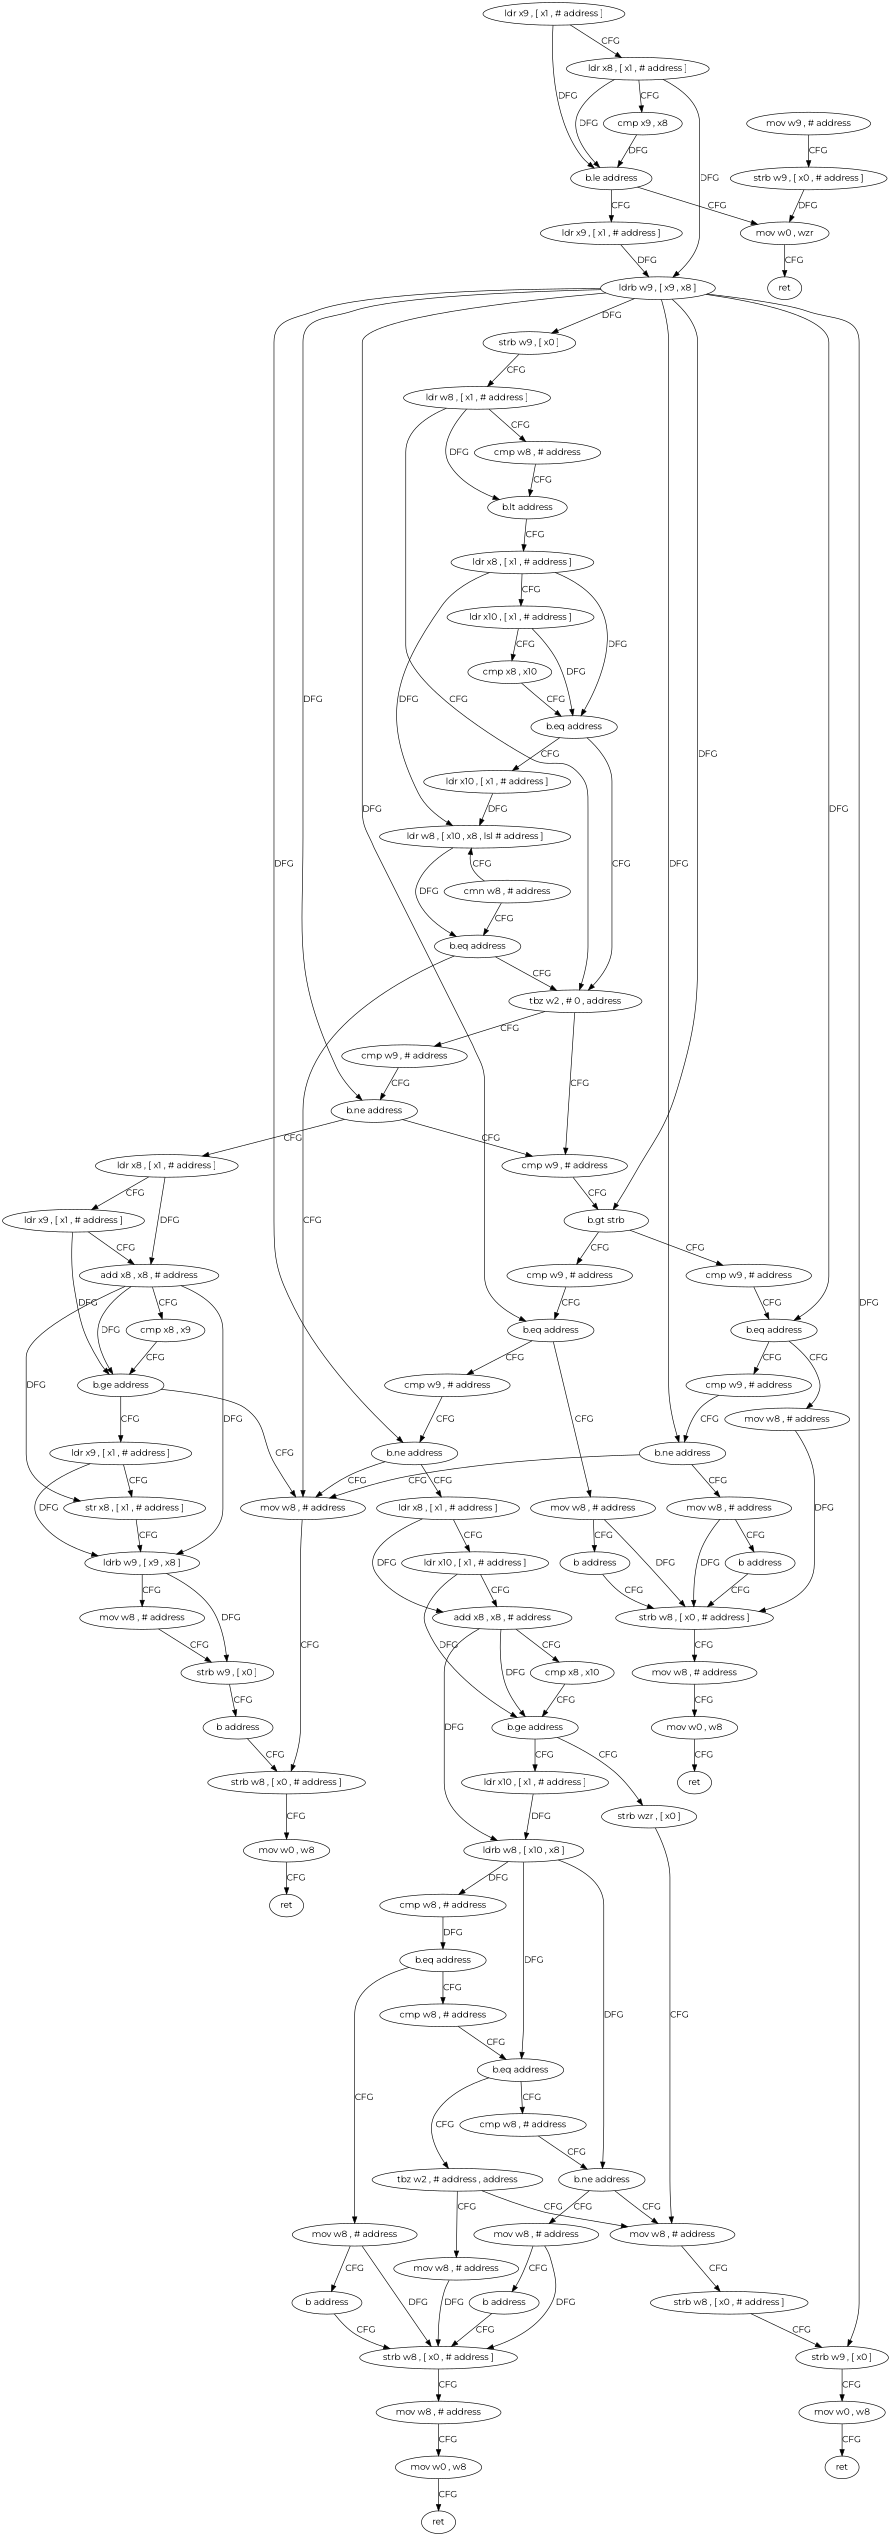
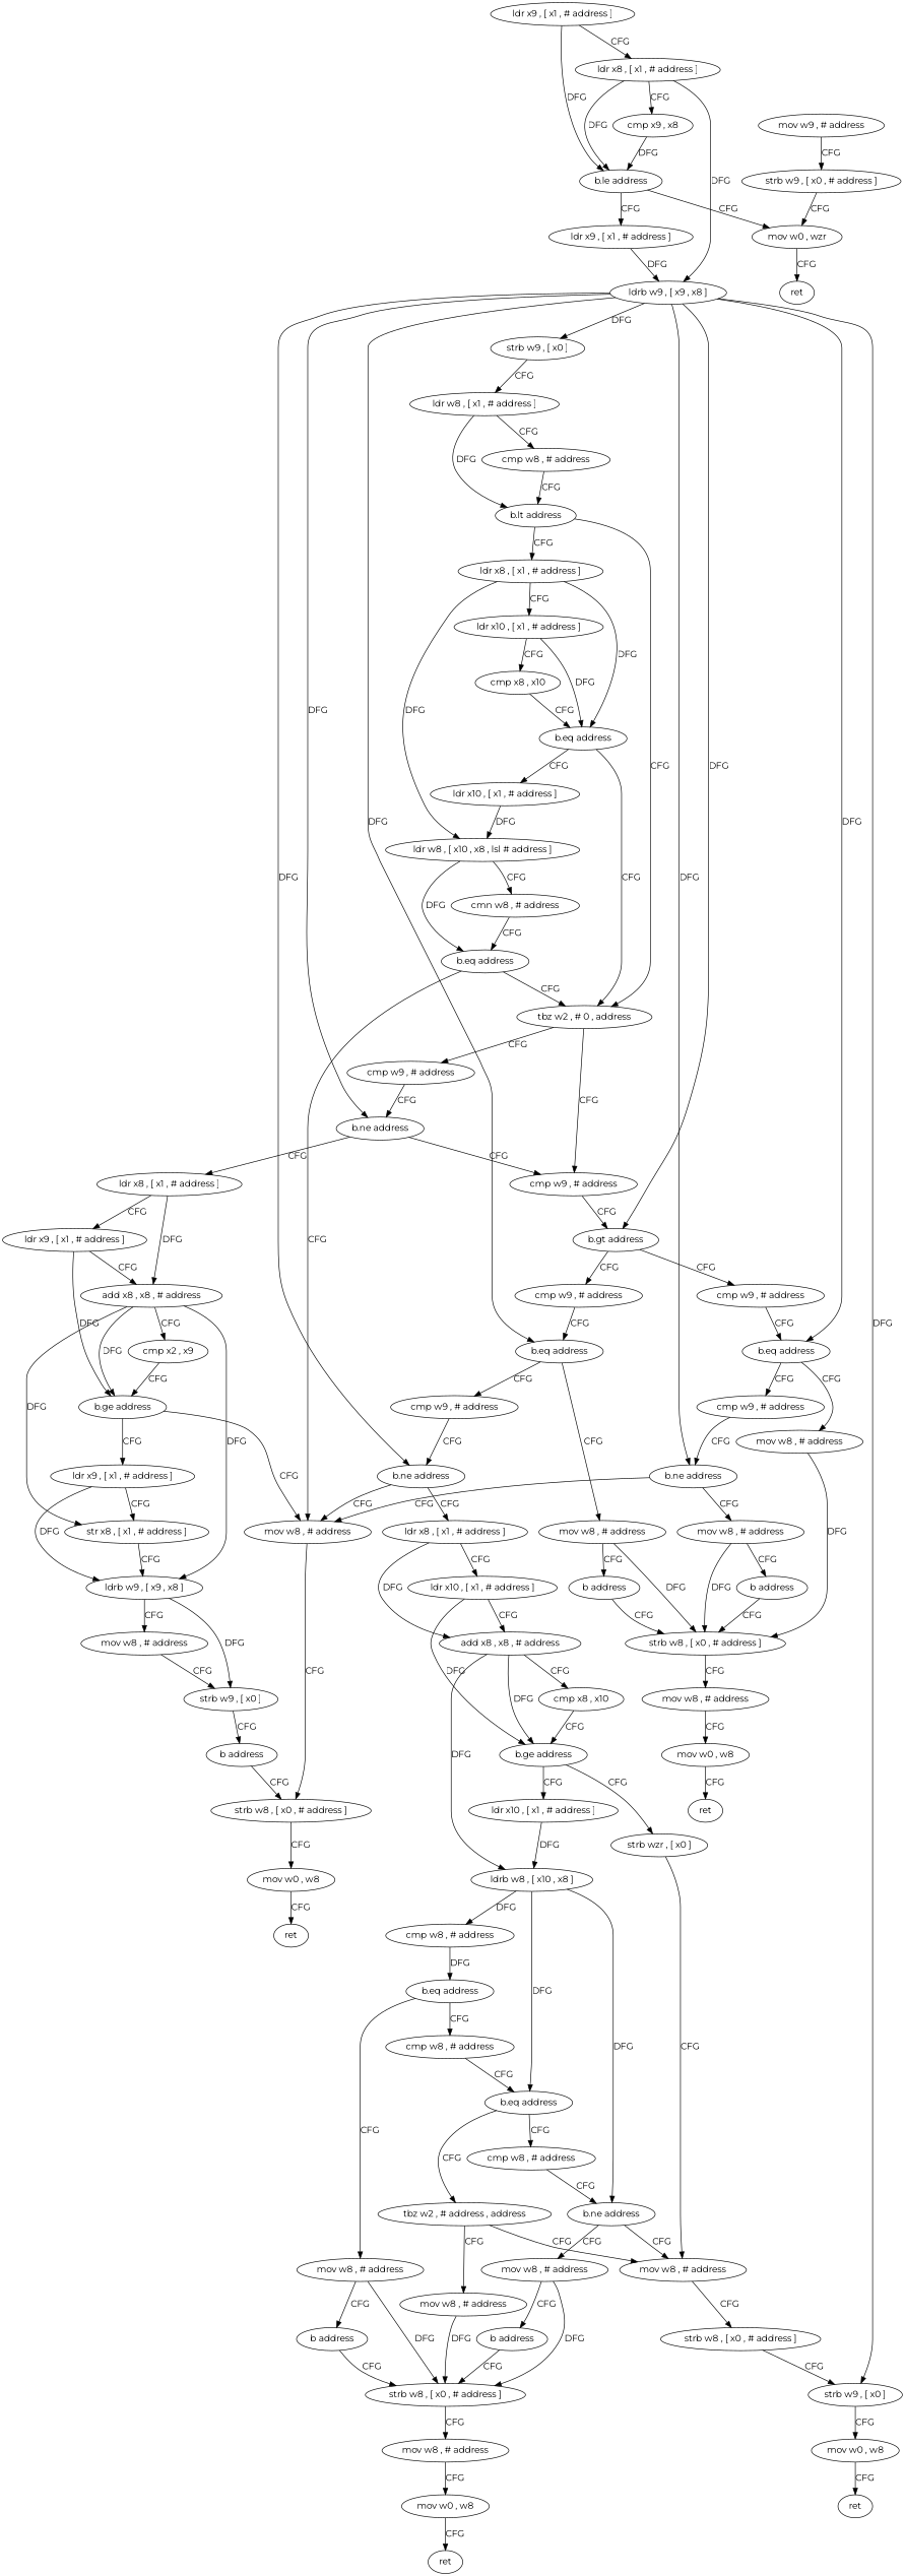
  digraph {
    fontname=Montserrat
    node [fontname=Montserrat]
    edge [fontname=Montserrat]
    n1 [label="ldr x9 , [ x1 , # address ]"]
    n2 [label="ldr x8 , [ x1 , # address ]"]
    n3 [label="b.le address"]
    n4 [label="cmp x9 , x8"]
    n5 [label="ldrb w9 , [ x9 , x8 ]"]
    n6 [label="ldr x9 , [ x1 , # address ]"]
    n7 [label="mov w0 , wzr"]
    n8 [label="strb w9 , [ x0 ]"]
-   n9 [label="b.gt strb"]
+   n9 [label="b.gt address"]
    n10 [label="b.ne address"]
    n11 [label="b.eq address"]
    n12 [label="b.eq address"]
    n13 [label="b.ne address"]
    n14 [label="b.ne address"]
    n15 [label="strb w9 , [ x0 ]"]
    n16 [label="mov w9 , # address"]
    n17 [label="strb w9 , [ x0 , # address ]"]
    n18 [label=ret]
    n19 [label="ldr w8 , [ x1 , # address ]"]
    n20 [label="cmp w9 , # address"]
    n21 [label="cmp w9 , # address"]
    n22 [label="cmp w9 , # address"]
    n23 [label="ldr x8 , [ x1 , # address ]"]
    n24 [label="mov w8 , # address"]
    n25 [label="cmp w9 , # address"]
    n26 [label="mov w8 , # address"]
    n27 [label="cmp w9 , # address"]
    n28 [label="mov w8 , # address"]
    n29 [label="mov w8 , # address"]
    n30 [label="ldr x8 , [ x1 , # address ]"]
    n31 [label="mov w0 , w8"]
    n32 [label="cmp w8 , # address"]
    n33 [label="b.lt address"]
    n34 [label="tbz w2 , # 0 , address"]
    n35 [label="ldr x8 , [ x1 , # address ]"]
    n36 [label="cmp w9 , # address"]
    n37 [label="ldr x10 , [ x1 , # address ]"]
    n38 [label="b.eq address"]
    n39 [label="ldr w8 , [ x10 , x8 , lsl # address ]"]
    n40 [label="cmp x8 , x10"]
    n41 [label="ldr x10 , [ x1 , # address ]"]
    n42 [label="cmn w8 , # address"]
    n43 [label="b.eq address"]
    n44 [label="ldr x9 , [ x1 , # address ]"]
    n45 [label="add x8 , x8 , # address"]
    n46 [label="b.ge address"]
-   n47 [label="cmp x8 , x9"]
+   n47 [label="cmp x2 , x9"]
    n48 [label="str x8 , [ x1 , # address ]"]
    n49 [label="ldrb w9 , [ x9 , x8 ]"]
    n50 [label="strb w8 , [ x0 , # address ]"]
    n51 [label="mov w0 , w8"]
    n52 [label="strb w8 , [ x0 , # address ]"]
    n53 [label="mov w8 , # address"]
    n54 [label="b address"]
    n55 [label="ldr x9 , [ x1 , # address ]"]
    n56 [label="mov w8 , # address"]
    n57 [label="strb w9 , [ x0 ]"]
    n58 [label=ret]
    n59 [label="mov w0 , w8"]
    n60 [label="b address"]
    n61 [label="ldr x10 , [ x1 , # address ]"]
    n62 [label="add x8 , x8 , # address"]
    n63 [label="b.ge address"]
    n64 [label="cmp x8 , x10"]
    n65 [label="ldrb w8 , [ x10 , x8 ]"]
    n66 [label="b address"]
    n67 [label=ret]
    n68 [label="strb wzr , [ x0 ]"]
    n69 [label="ldr x10 , [ x1 , # address ]"]
    n70 [label="cmp w8 , # address"]
    n71 [label="b.eq address"]
    n72 [label="b.ne address"]
    n73 [label="mov w8 , # address"]
    n74 [label="strb w8 , [ x0 , # address ]"]
    n75 [label="b.eq address"]
    n76 [label="tbz w2 , # address , address"]
    n77 [label="cmp w8 , # address"]
    n78 [label="mov w8 , # address"]
    n79 [label="mov w8 , # address"]
    n80 [label="cmp w8 , # address"]
    n81 [label="b address"]
    n82 [label="strb w8 , [ x0 , # address ]"]
    n83 [label="mov w8 , # address"]
    n84 [label="mov w0 , w8"]
    n85 [label="mov w8 , # address"]
    n86 [label=ret]
    n87 [label="b address"]
    n88 [label=ret]
    n1 -> n2 [label=CFG]
    n1 -> n3 [label=DFG]
    n2 -> n3 [label=DFG]
    n2 -> n4 [label=CFG]
    n2 -> n5 [label=DFG]
    n3 -> n6 [label=CFG]
    n3 -> n7 [label=CFG]
    n4 -> n3 [label=DFG]
    n5 -> n8 [label=DFG]
    n5 -> n9 [label=DFG]
    n5 -> n10 [label=DFG]
    n5 -> n11 [label=DFG]
    n5 -> n12 [label=DFG]
    n5 -> n13 [label=DFG]
    n5 -> n14 [label=DFG]
    n5 -> n15 [label=DFG]
    n6 -> n5 [label=DFG]
    n7 -> n18 [label=CFG]
    n8 -> n19 [label=CFG]
    n9 -> n20 [label=CFG]
    n9 -> n21 [label=CFG]
    n10 -> n22 [label=CFG]
    n10 -> n23 [label=CFG]
    n11 -> n24 [label=CFG]
    n11 -> n25 [label=CFG]
    n12 -> n26 [label=CFG]
    n12 -> n27 [label=CFG]
    n13 -> n28 [label=CFG]
    n13 -> n29 [label=CFG]
    n14 -> n28 [label=CFG]
    n14 -> n30 [label=CFG]
    n15 -> n31 [label=CFG]
    n16 -> n17 [label=CFG]
-   n17 -> n7 [label=DFG]
+   n17 -> n7 [label=CFG]
    n19 -> n32 [label=CFG]
    n19 -> n33 [label=DFG]
    n20 -> n11 [label=CFG]
    n21 -> n12 [label=CFG]
    n22 -> n9 [label=CFG]
    n23 -> n44 [label=CFG]
    n23 -> n45 [label=DFG]
    n24 -> n52 [label=DFG]
    n25 -> n13 [label=CFG]
    n26 -> n52 [label=DFG]
    n26 -> n54 [label=CFG]
    n27 -> n14 [label=CFG]
    n28 -> n50 [label=CFG]
    n29 -> n52 [label=DFG]
    n29 -> n60 [label=CFG]
    n30 -> n61 [label=CFG]
    n30 -> n62 [label=DFG]
    n31 -> n88 [label=CFG]
    n32 -> n33 [label=CFG]
-   n19 -> n34 [label=CFG]
+   n33 -> n34 [label=CFG]
    n33 -> n35 [label=CFG]
    n34 -> n22 [label=CFG]
    n34 -> n36 [label=CFG]
    n35 -> n37 [label=CFG]
    n35 -> n38 [label=DFG]
    n35 -> n39 [label=DFG]
    n36 -> n10 [label=CFG]
    n37 -> n38 [label=DFG]
    n37 -> n40 [label=CFG]
    n38 -> n34 [label=CFG]
    n38 -> n41 [label=CFG]
-   n42 -> n39 [label=CFG]
+   n39 -> n42 [label=CFG]
    n39 -> n43 [label=DFG]
    n40 -> n38 [label=CFG]
    n41 -> n39 [label=DFG]
    n42 -> n43 [label=CFG]
    n43 -> n28 [label=CFG]
    n43 -> n34 [label=CFG]
    n44 -> n45 [label=CFG]
    n44 -> n46 [label=DFG]
    n45 -> n46 [label=DFG]
    n45 -> n47 [label=CFG]
    n45 -> n48 [label=DFG]
    n45 -> n49 [label=DFG]
    n46 -> n28 [label=CFG]
    n46 -> n55 [label=CFG]
    n47 -> n46 [label=CFG]
    n48 -> n49 [label=CFG]
    n49 -> n56 [label=CFG]
    n49 -> n57 [label=DFG]
    n50 -> n51 [label=CFG]
    n51 -> n58 [label=CFG]
    n52 -> n53 [label=CFG]
    n53 -> n59 [label=CFG]
    n54 -> n52 [label=CFG]
    n55 -> n48 [label=CFG]
    n55 -> n49 [label=DFG]
    n56 -> n57 [label=CFG]
    n57 -> n66 [label=CFG]
    n59 -> n67 [label=CFG]
    n60 -> n52 [label=CFG]
    n61 -> n62 [label=CFG]
    n61 -> n63 [label=DFG]
    n62 -> n63 [label=DFG]
    n62 -> n64 [label=CFG]
    n62 -> n65 [label=DFG]
    n63 -> n68 [label=CFG]
    n63 -> n69 [label=CFG]
    n64 -> n63 [label=CFG]
    n65 -> n70 [label=DFG]
    n65 -> n71 [label=DFG]
    n65 -> n72 [label=DFG]
    n66 -> n50 [label=CFG]
    n68 -> n73 [label=CFG]
    n69 -> n65 [label=DFG]
    n70 -> n75 [label=DFG]
    n71 -> n76 [label=CFG]
    n71 -> n77 [label=CFG]
    n72 -> n73 [label=CFG]
    n72 -> n78 [label=CFG]
    n73 -> n74 [label=CFG]
    n74 -> n15 [label=CFG]
    n75 -> n79 [label=CFG]
    n75 -> n80 [label=CFG]
    n76 -> n73 [label=CFG]
    n76 -> n85 [label=CFG]
    n77 -> n72 [label=CFG]
    n78 -> n82 [label=DFG]
    n78 -> n87 [label=CFG]
    n79 -> n81 [label=CFG]
    n79 -> n82 [label=DFG]
    n80 -> n71 [label=CFG]
    n81 -> n82 [label=CFG]
    n82 -> n83 [label=CFG]
    n83 -> n84 [label=CFG]
    n84 -> n86 [label=CFG]
    n85 -> n82 [label=DFG]
    n87 -> n82 [label=CFG]
  }
